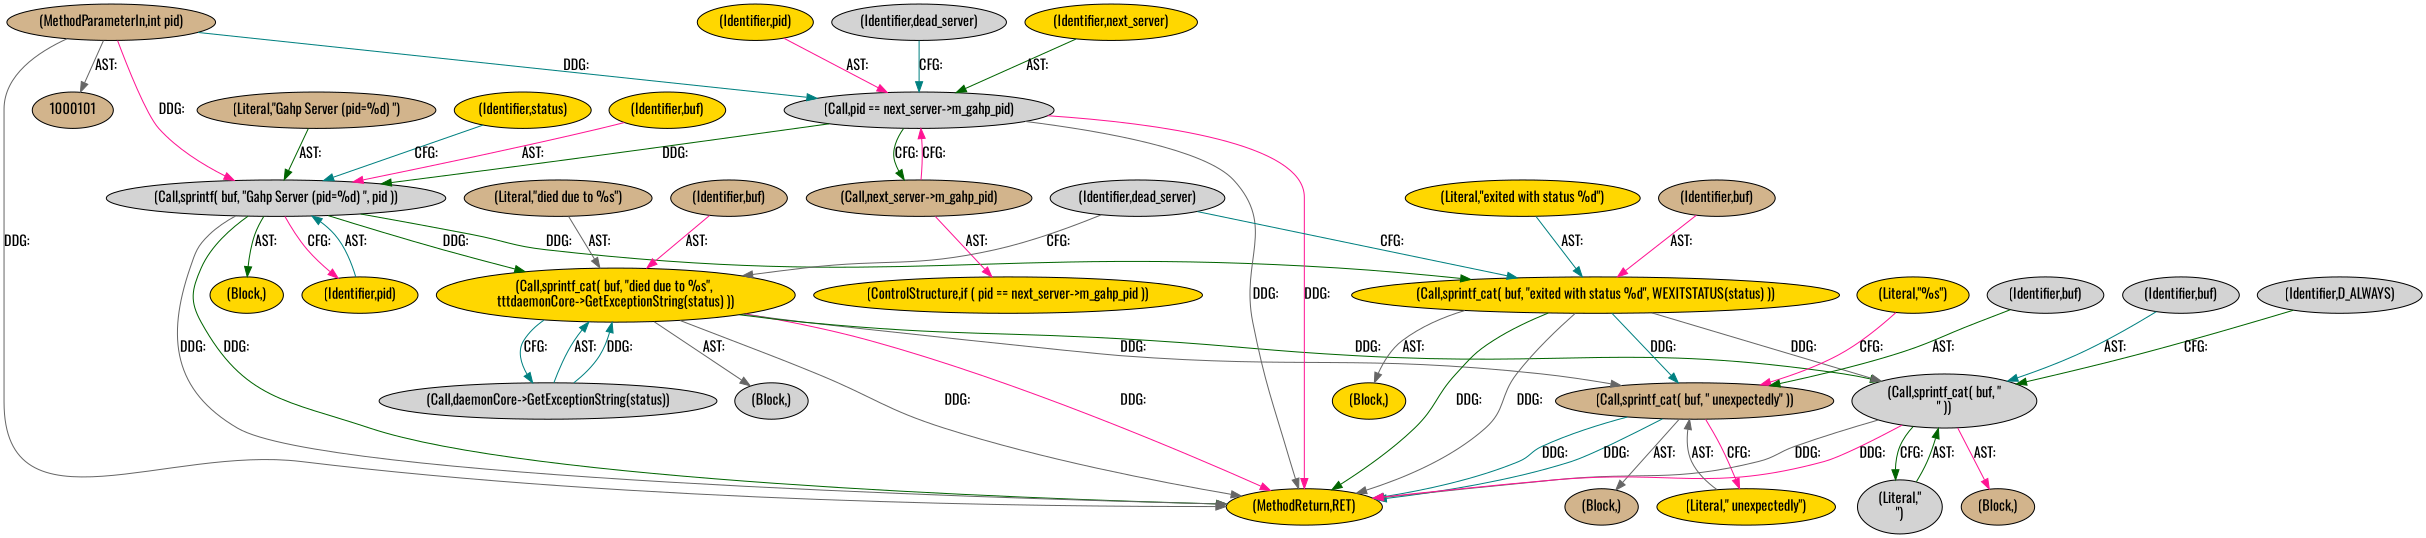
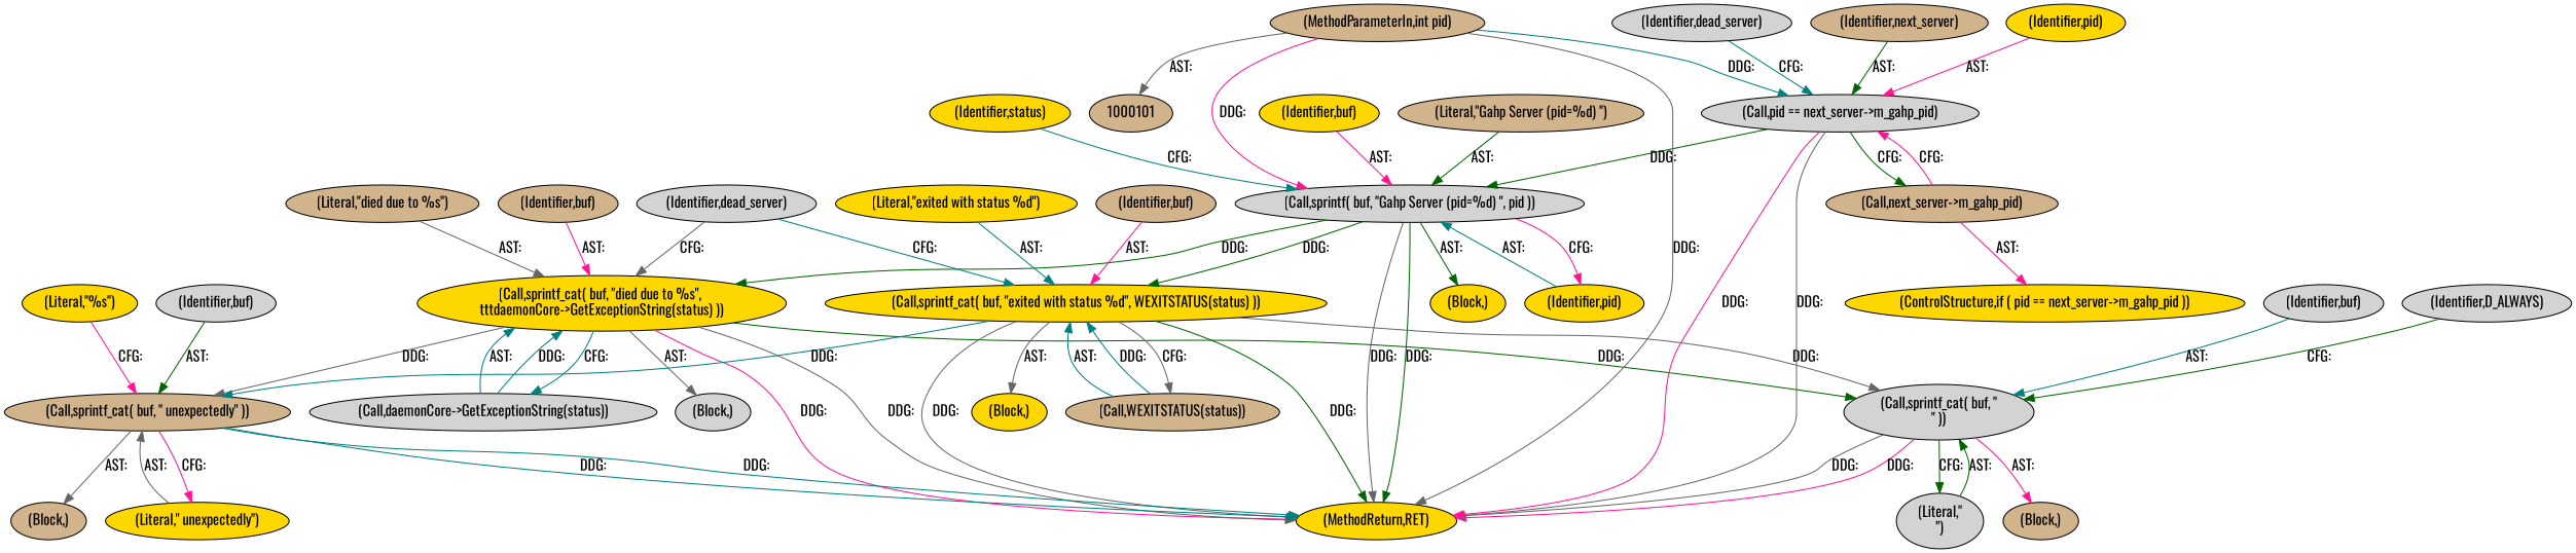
  digraph {
    fontname=Oswald
    node [fillcolor=gold fontname=Oswald style=filled]
    edge [color=gray40 fontname=Oswald]
    n1 [fillcolor=lightgrey label="(Call,sprintf( buf, \"Gahp Server (pid=%d) \", pid ))"]
    n2 [label="(Call,sprintf_cat( buf, \"died due to %s\", \n\t\t\tdaemonCore->GetExceptionString(status) ))"]
    n3 [label="(Call,sprintf_cat( buf, \"exited with status %d\", WEXITSTATUS(status) ))"]
    n4 [label="(Block,)"]
    n5 [label="(Identifier,pid)"]
    n6 [label="(MethodReturn,RET)"]
    n7 [fillcolor=tan label="(Call,sprintf_cat( buf, \" unexpectedly\" ))"]
    n8 [fillcolor=lightgrey label="(Call,sprintf_cat( buf, \"\n\" ))"]
    n9 [fillcolor=lightgrey label="(Block,)"]
    n10 [fillcolor=lightgrey label="(Call,daemonCore->GetExceptionString(status))"]
    n11 [label="(Block,)"]
+   n12 [fillcolor=tan label="(Call,WEXITSTATUS(status))"]
    n13 [fillcolor=lightgrey label="(Call,pid == next_server->m_gahp_pid)"]
    n14 [fillcolor=tan label="(Call,next_server->m_gahp_pid)"]
    n15 [label="(ControlStructure,if ( pid == next_server->m_gahp_pid ))"]
    n16 [fillcolor=tan label="(MethodParameterIn,int pid)"]
    1000101 [fillcolor=tan]
    n18 [fillcolor=tan label="(Block,)"]
    n19 [label="(Literal,\" unexpectedly\")"]
    n20 [fillcolor=tan label="(Block,)"]
    n21 [fillcolor=lightgrey label="(Literal,\"\n\")"]
    n22 [label="(Identifier,pid)"]
    n23 [fillcolor=tan label="(Identifier,buf)"]
    n24 [fillcolor=lightgrey label="(Identifier,buf)"]
    n25 [label="(Literal,\"%s\")"]
    n26 [label="(Literal,\"exited with status %d\")"]
    n27 [fillcolor=lightgrey label="(Identifier,D_ALWAYS)"]
    n28 [fillcolor=tan label="(Literal,\"died due to %s\")"]
    n29 [label="(Identifier,buf)"]
    n30 [fillcolor=tan label="(Literal,\"Gahp Server (pid=%d) \")"]
    n31 [fillcolor=lightgrey label="(Identifier,buf)"]
    n32 [label="(Identifier,status)"]
    n33 [fillcolor=tan label="(Identifier,buf)"]
    n34 [fillcolor=lightgrey label="(Identifier,dead_server)"]
    n35 [fillcolor=lightgrey label="(Identifier,dead_server)"]
-   n36 [label="(Identifier,next_server)"]
+   n36 [fillcolor=tan label="(Identifier,next_server)"]
    n1 -> n2 [color=darkgreen label="DDG: "]
    n1 -> n3 [color=darkgreen label="DDG: "]
    n1 -> n4 [color=darkgreen label="AST: "]
    n1 -> n5 [color=deeppink label="CFG: "]
    n1 -> n6 [color=darkgreen label="DDG: "]
    n1 -> n6 [label="DDG: "]
    n2 -> n6 [color=deeppink label="DDG: "]
    n2 -> n6 [label="DDG: "]
    n2 -> n7 [label="DDG: "]
    n2 -> n8 [color=darkgreen label="DDG: "]
    n2 -> n9 [label="AST: "]
    n2 -> n10 [color=teal label="CFG: "]
    n3 -> n6 [color=darkgreen label="DDG: "]
    n3 -> n6 [label="DDG: "]
    n3 -> n7 [color=teal label="DDG: "]
    n3 -> n8 [label="DDG: "]
    n3 -> n11 [label="AST: "]
+   n3 -> n12 [label="CFG: "]
    n5 -> n1 [color=teal label="AST: "]
    n7 -> n6 [color=teal label="DDG: "]
    n7 -> n6 [color=teal label="DDG: "]
    n7 -> n18 [label="AST: "]
    n7 -> n19 [color=deeppink label="CFG: "]
    n8 -> n6 [label="DDG: "]
    n8 -> n6 [color=deeppink label="DDG: "]
    n8 -> n20 [color=deeppink label="AST: "]
    n8 -> n21 [color=darkgreen label="CFG: "]
    n10 -> n2 [color=teal label="AST: "]
    n10 -> n2 [color=teal label="DDG: "]
+   n12 -> n3 [color=teal label="AST: "]
+   n12 -> n3 [color=teal label="DDG: "]
    n13 -> n1 [color=darkgreen label="DDG: "]
    n13 -> n6 [label="DDG: "]
    n13 -> n6 [color=deeppink label="DDG: "]
    n13 -> n14 [color=darkgreen label="CFG: "]
    n14 -> n13 [color=deeppink label="CFG: "]
    n14 -> n15 [color=deeppink label="AST: "]
    n16 -> n1 [color=deeppink label="DDG: "]
    n16 -> n6 [label="DDG: "]
    n16 -> n13 [color=teal label="DDG: "]
    n16 -> 1000101 [label="AST: "]
    n19 -> n7 [label="AST: "]
    n21 -> n8 [color=darkgreen label="AST: "]
    n22 -> n13 [color=deeppink label="AST: "]
    n23 -> n2 [color=deeppink label="AST: "]
    n24 -> n8 [color=teal label="AST: "]
    n25 -> n7 [color=deeppink label="CFG: "]
    n26 -> n3 [color=teal label="AST: "]
    n27 -> n8 [color=darkgreen label="CFG: "]
    n28 -> n2 [label="AST: "]
    n29 -> n1 [color=deeppink label="AST: "]
    n30 -> n1 [color=darkgreen label="AST: "]
    n31 -> n7 [color=darkgreen label="AST: "]
    n32 -> n1 [color=teal label="CFG: "]
    n33 -> n3 [color=deeppink label="AST: "]
    n34 -> n13 [color=teal label="CFG: "]
    n35 -> n2 [label="CFG: "]
    n35 -> n3 [color=teal label="CFG: "]
    n36 -> n13 [color=darkgreen label="AST: "]
  }
